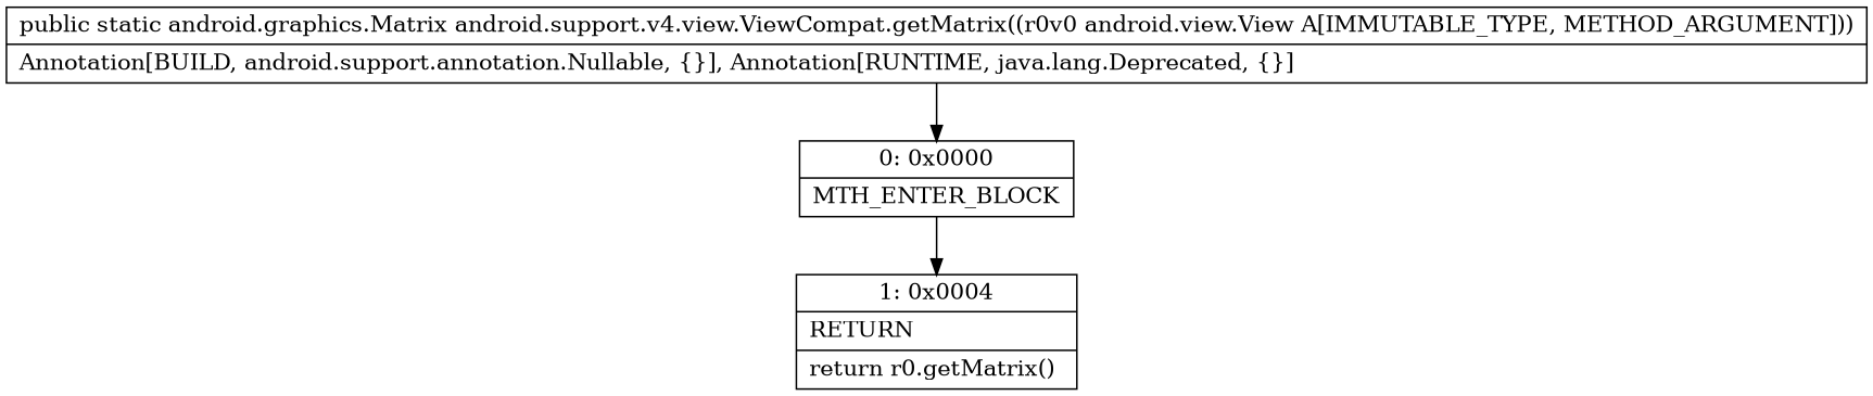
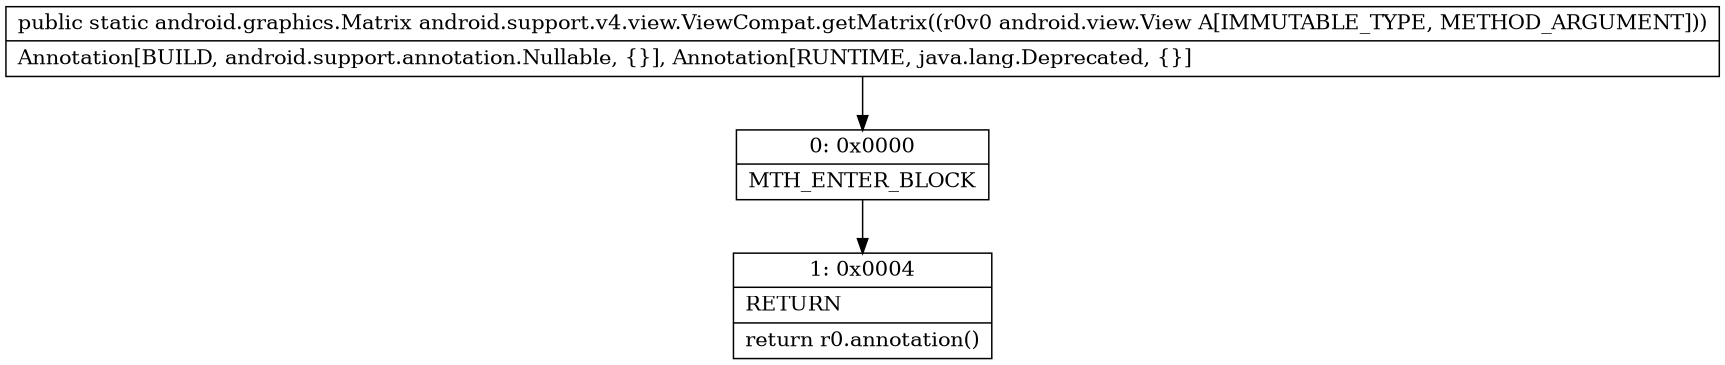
  digraph {
    node [shape=record]
    n1 [label="{0\:\ 0x0000|MTH_ENTER_BLOCK\l}"]
-   n2 [label="{1\:\ 0x0004|RETURN\l|return r0.getMatrix()\l}"]
+   n2 [label="{1\:\ 0x0004|RETURN\l|return r0.annotation()\l}"]
    n3 [label="{public static android.graphics.Matrix android.support.v4.view.ViewCompat.getMatrix((r0v0 android.view.View A[IMMUTABLE_TYPE, METHOD_ARGUMENT]))  | Annotation[BUILD, android.support.annotation.Nullable, \{\}], Annotation[RUNTIME, java.lang.Deprecated, \{\}]\l}"]
    n1 -> n2
    n3 -> n1
  }
